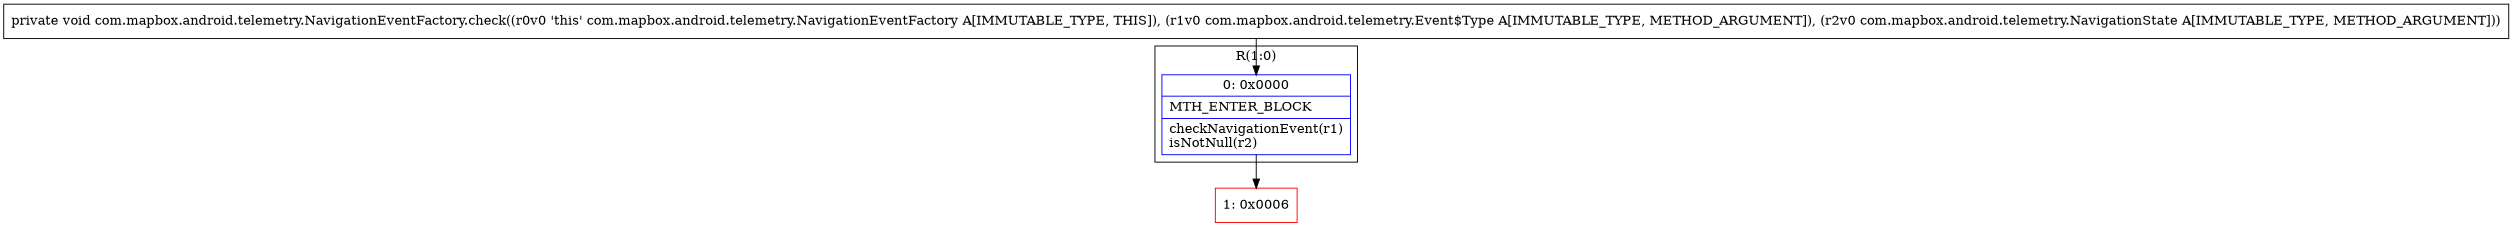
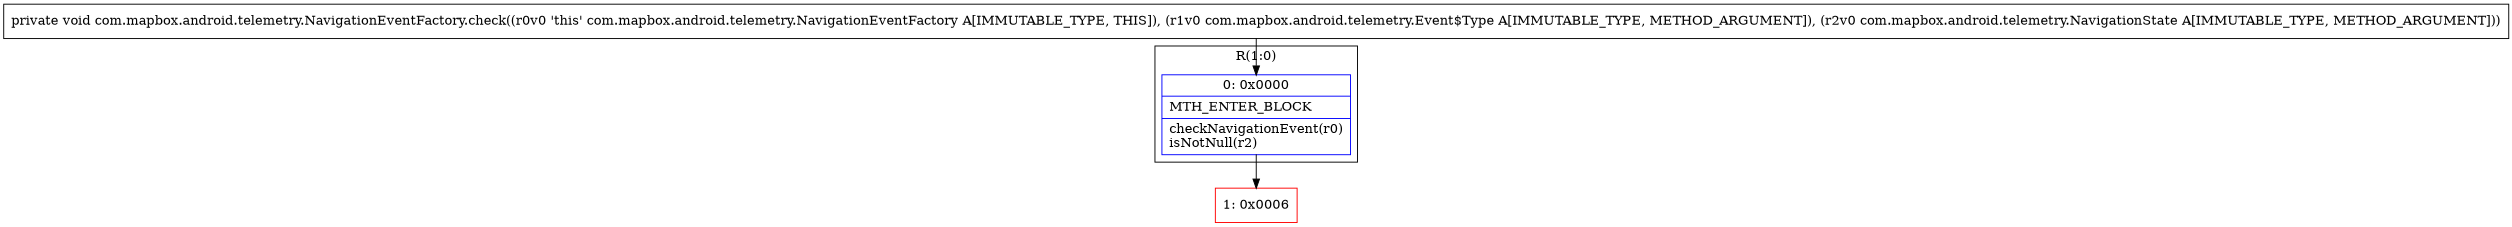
  digraph {
    node [shape=record]
-   n1 [color=blue label="{0\:\ 0x0000|MTH_ENTER_BLOCK\l|checkNavigationEvent(r1)\lisNotNull(r2)\l}"]
+   n1 [color=blue label="{0\:\ 0x0000|MTH_ENTER_BLOCK\l|checkNavigationEvent(r0)\lisNotNull(r2)\l}"]
    n2 [color=red label="{1\:\ 0x0006}"]
    n3 [label="{private void com.mapbox.android.telemetry.NavigationEventFactory.check((r0v0 'this' com.mapbox.android.telemetry.NavigationEventFactory A[IMMUTABLE_TYPE, THIS]), (r1v0 com.mapbox.android.telemetry.Event$Type A[IMMUTABLE_TYPE, METHOD_ARGUMENT]), (r2v0 com.mapbox.android.telemetry.NavigationState A[IMMUTABLE_TYPE, METHOD_ARGUMENT])) }"]
    subgraph cluster_1 {
      label="R(1:0)"
      n1
    }
    n1 -> n2
    n3 -> n1
  }
